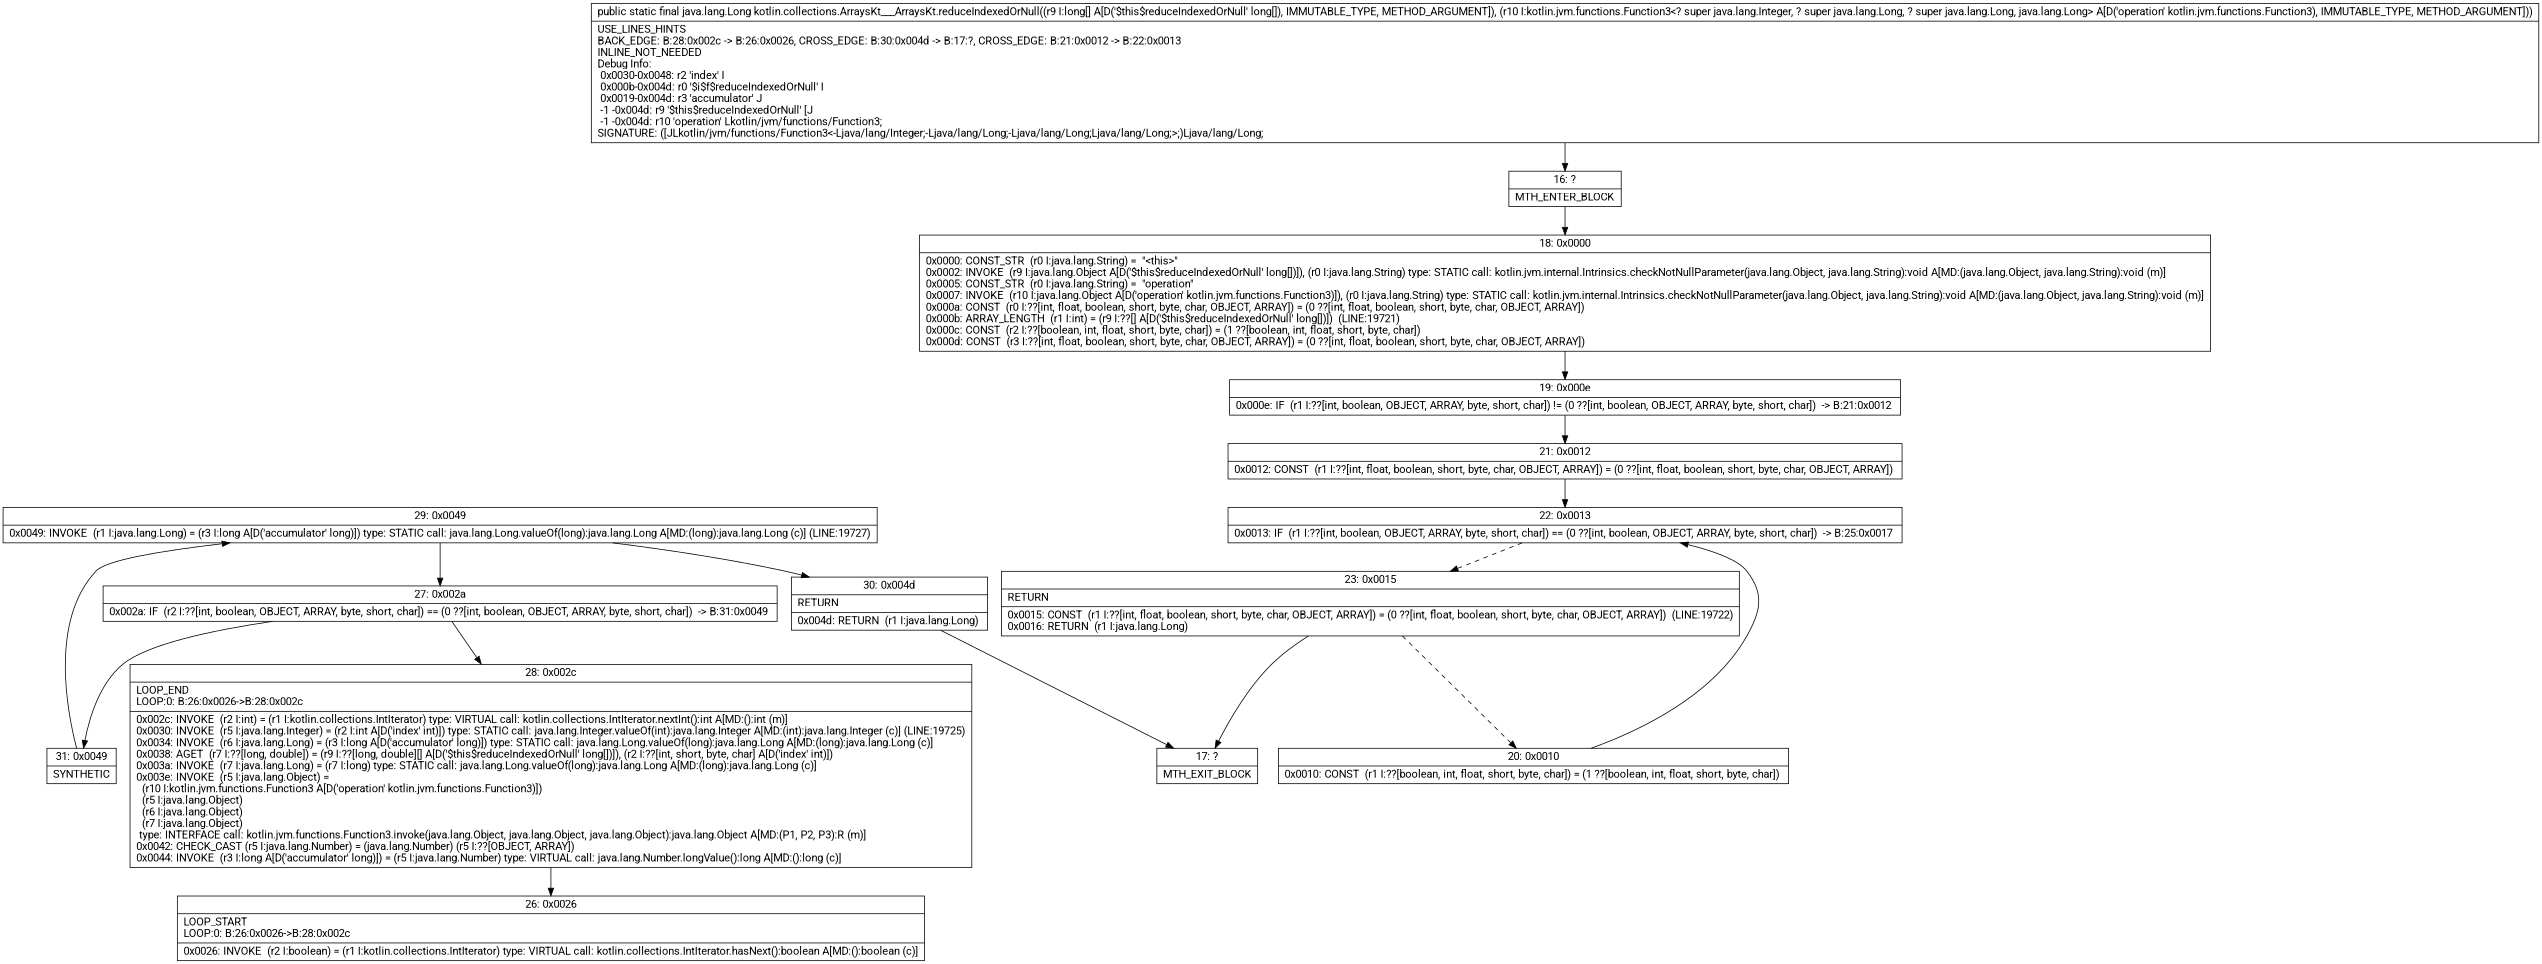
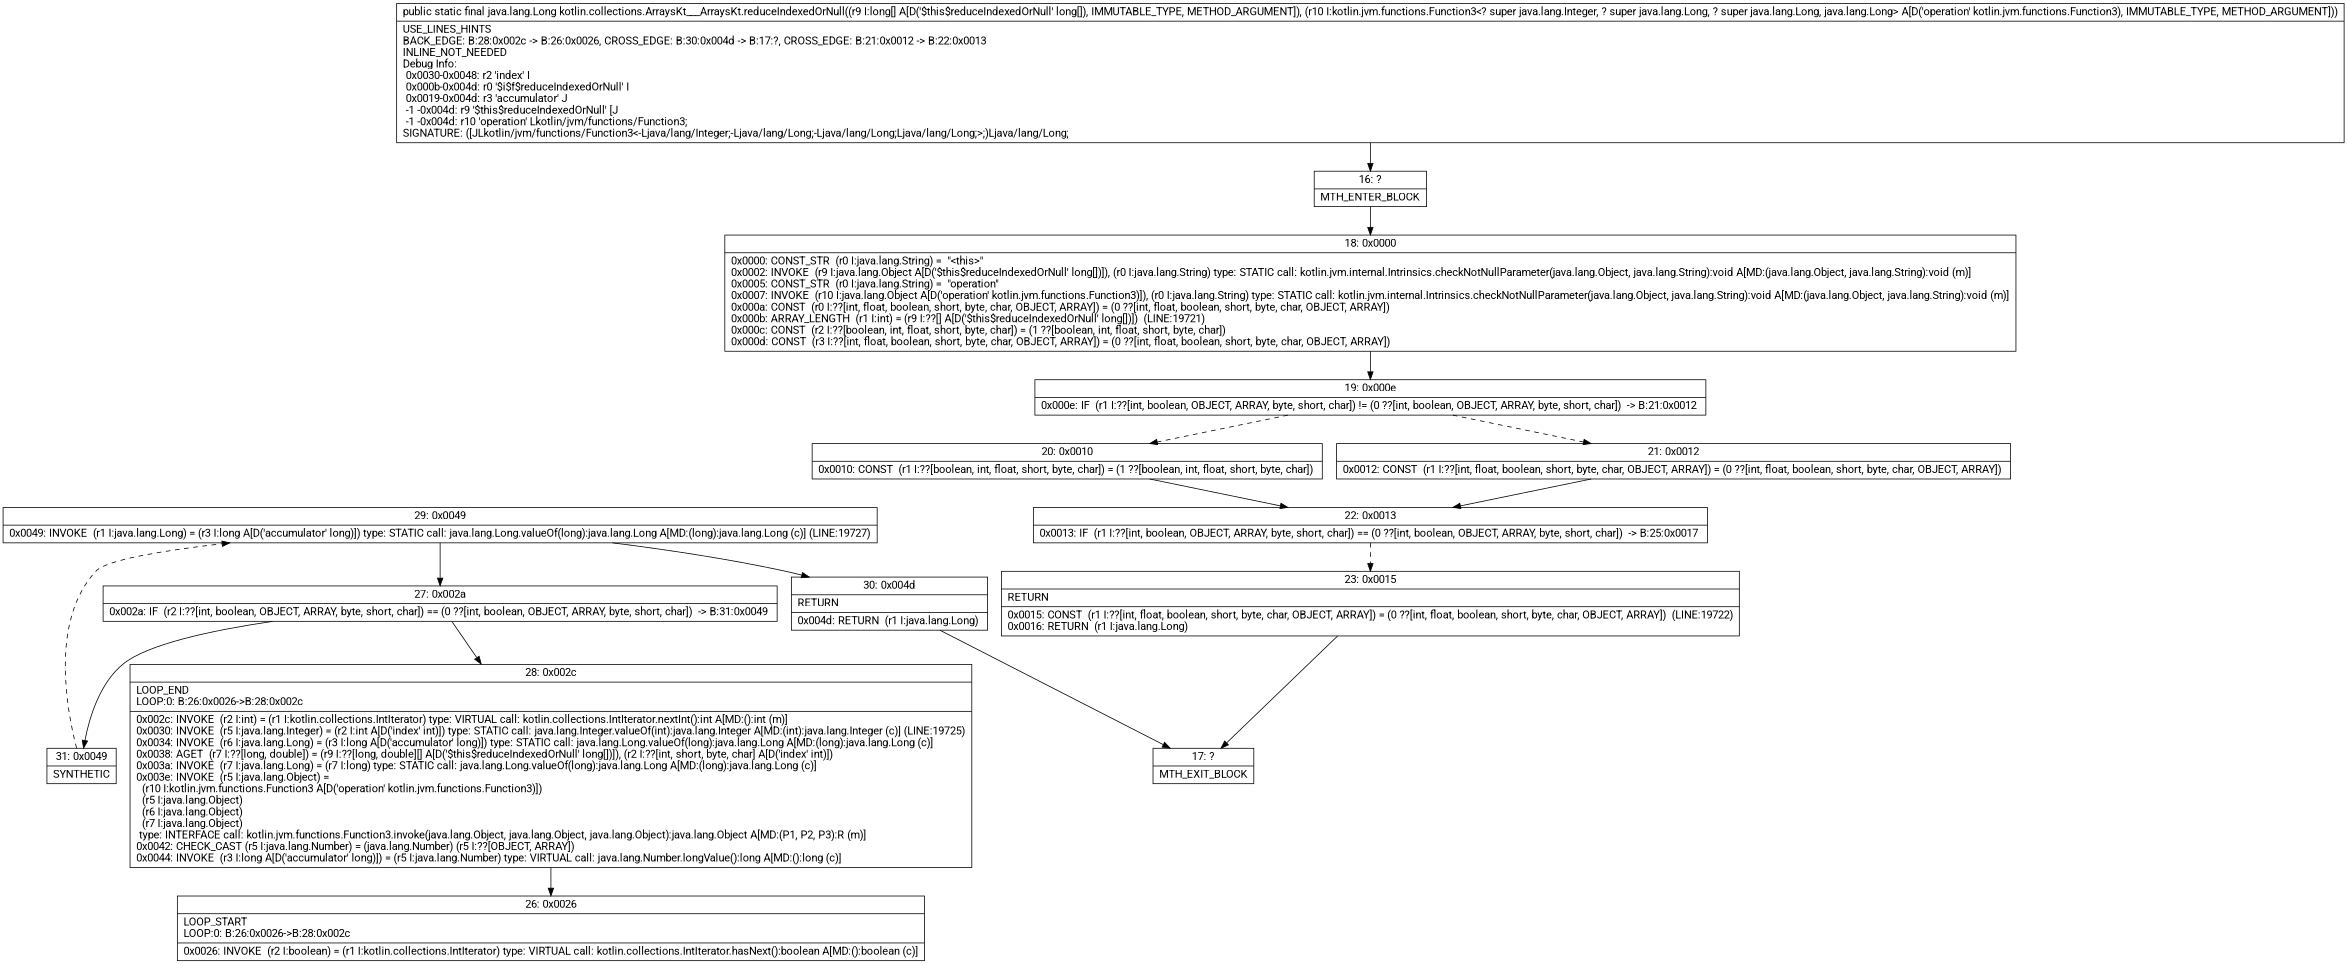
  digraph {
    fontname=Roboto
    node [fontname=Roboto shape=record]
    edge [fontname=Roboto]
    n1 [label="{16\:\ ?|MTH_ENTER_BLOCK\l}"]
    n2 [label="{18\:\ 0x0000|0x0000: CONST_STR  (r0 I:java.lang.String) =  \"\<this\>\" \l0x0002: INVOKE  (r9 I:java.lang.Object A[D('$this$reduceIndexedOrNull' long[])]), (r0 I:java.lang.String) type: STATIC call: kotlin.jvm.internal.Intrinsics.checkNotNullParameter(java.lang.Object, java.lang.String):void A[MD:(java.lang.Object, java.lang.String):void (m)]\l0x0005: CONST_STR  (r0 I:java.lang.String) =  \"operation\" \l0x0007: INVOKE  (r10 I:java.lang.Object A[D('operation' kotlin.jvm.functions.Function3)]), (r0 I:java.lang.String) type: STATIC call: kotlin.jvm.internal.Intrinsics.checkNotNullParameter(java.lang.Object, java.lang.String):void A[MD:(java.lang.Object, java.lang.String):void (m)]\l0x000a: CONST  (r0 I:??[int, float, boolean, short, byte, char, OBJECT, ARRAY]) = (0 ??[int, float, boolean, short, byte, char, OBJECT, ARRAY]) \l0x000b: ARRAY_LENGTH  (r1 I:int) = (r9 I:??[] A[D('$this$reduceIndexedOrNull' long[])])  (LINE:19721)\l0x000c: CONST  (r2 I:??[boolean, int, float, short, byte, char]) = (1 ??[boolean, int, float, short, byte, char]) \l0x000d: CONST  (r3 I:??[int, float, boolean, short, byte, char, OBJECT, ARRAY]) = (0 ??[int, float, boolean, short, byte, char, OBJECT, ARRAY]) \l}"]
    n3 [label="{19\:\ 0x000e|0x000e: IF  (r1 I:??[int, boolean, OBJECT, ARRAY, byte, short, char]) != (0 ??[int, boolean, OBJECT, ARRAY, byte, short, char])  \-\> B:21:0x0012 \l}"]
    n4 [label="{20\:\ 0x0010|0x0010: CONST  (r1 I:??[boolean, int, float, short, byte, char]) = (1 ??[boolean, int, float, short, byte, char]) \l}"]
    n5 [label="{21\:\ 0x0012|0x0012: CONST  (r1 I:??[int, float, boolean, short, byte, char, OBJECT, ARRAY]) = (0 ??[int, float, boolean, short, byte, char, OBJECT, ARRAY]) \l}"]
    n6 [label="{22\:\ 0x0013|0x0013: IF  (r1 I:??[int, boolean, OBJECT, ARRAY, byte, short, char]) == (0 ??[int, boolean, OBJECT, ARRAY, byte, short, char])  \-\> B:25:0x0017 \l}"]
    n7 [label="{23\:\ 0x0015|RETURN\l|0x0015: CONST  (r1 I:??[int, float, boolean, short, byte, char, OBJECT, ARRAY]) = (0 ??[int, float, boolean, short, byte, char, OBJECT, ARRAY])  (LINE:19722)\l0x0016: RETURN  (r1 I:java.lang.Long) \l}"]
    n8 [label="{17\:\ ?|MTH_EXIT_BLOCK\l}"]
    n9 [label="{26\:\ 0x0026|LOOP_START\lLOOP:0: B:26:0x0026\-\>B:28:0x002c\l|0x0026: INVOKE  (r2 I:boolean) = (r1 I:kotlin.collections.IntIterator) type: VIRTUAL call: kotlin.collections.IntIterator.hasNext():boolean A[MD:():boolean (c)]\l}"]
    n10 [label="{27\:\ 0x002a|0x002a: IF  (r2 I:??[int, boolean, OBJECT, ARRAY, byte, short, char]) == (0 ??[int, boolean, OBJECT, ARRAY, byte, short, char])  \-\> B:31:0x0049 \l}"]
    n11 [label="{28\:\ 0x002c|LOOP_END\lLOOP:0: B:26:0x0026\-\>B:28:0x002c\l|0x002c: INVOKE  (r2 I:int) = (r1 I:kotlin.collections.IntIterator) type: VIRTUAL call: kotlin.collections.IntIterator.nextInt():int A[MD:():int (m)]\l0x0030: INVOKE  (r5 I:java.lang.Integer) = (r2 I:int A[D('index' int)]) type: STATIC call: java.lang.Integer.valueOf(int):java.lang.Integer A[MD:(int):java.lang.Integer (c)] (LINE:19725)\l0x0034: INVOKE  (r6 I:java.lang.Long) = (r3 I:long A[D('accumulator' long)]) type: STATIC call: java.lang.Long.valueOf(long):java.lang.Long A[MD:(long):java.lang.Long (c)]\l0x0038: AGET  (r7 I:??[long, double]) = (r9 I:??[long, double][] A[D('$this$reduceIndexedOrNull' long[])]), (r2 I:??[int, short, byte, char] A[D('index' int)]) \l0x003a: INVOKE  (r7 I:java.lang.Long) = (r7 I:long) type: STATIC call: java.lang.Long.valueOf(long):java.lang.Long A[MD:(long):java.lang.Long (c)]\l0x003e: INVOKE  (r5 I:java.lang.Object) = \l  (r10 I:kotlin.jvm.functions.Function3 A[D('operation' kotlin.jvm.functions.Function3)])\l  (r5 I:java.lang.Object)\l  (r6 I:java.lang.Object)\l  (r7 I:java.lang.Object)\l type: INTERFACE call: kotlin.jvm.functions.Function3.invoke(java.lang.Object, java.lang.Object, java.lang.Object):java.lang.Object A[MD:(P1, P2, P3):R (m)]\l0x0042: CHECK_CAST (r5 I:java.lang.Number) = (java.lang.Number) (r5 I:??[OBJECT, ARRAY]) \l0x0044: INVOKE  (r3 I:long A[D('accumulator' long)]) = (r5 I:java.lang.Number) type: VIRTUAL call: java.lang.Number.longValue():long A[MD:():long (c)]\l}"]
    n12 [label="{31\:\ 0x0049|SYNTHETIC\l}"]
    n13 [label="{29\:\ 0x0049|0x0049: INVOKE  (r1 I:java.lang.Long) = (r3 I:long A[D('accumulator' long)]) type: STATIC call: java.lang.Long.valueOf(long):java.lang.Long A[MD:(long):java.lang.Long (c)] (LINE:19727)\l}"]
    n14 [label="{30\:\ 0x004d|RETURN\l|0x004d: RETURN  (r1 I:java.lang.Long) \l}"]
    n15 [label="{public static final java.lang.Long kotlin.collections.ArraysKt___ArraysKt.reduceIndexedOrNull((r9 I:long[] A[D('$this$reduceIndexedOrNull' long[]), IMMUTABLE_TYPE, METHOD_ARGUMENT]), (r10 I:kotlin.jvm.functions.Function3\<? super java.lang.Integer, ? super java.lang.Long, ? super java.lang.Long, java.lang.Long\> A[D('operation' kotlin.jvm.functions.Function3), IMMUTABLE_TYPE, METHOD_ARGUMENT]))  | USE_LINES_HINTS\lBACK_EDGE: B:28:0x002c \-\> B:26:0x0026, CROSS_EDGE: B:30:0x004d \-\> B:17:?, CROSS_EDGE: B:21:0x0012 \-\> B:22:0x0013\lINLINE_NOT_NEEDED\lDebug Info:\l  0x0030\-0x0048: r2 'index' I\l  0x000b\-0x004d: r0 '$i$f$reduceIndexedOrNull' I\l  0x0019\-0x004d: r3 'accumulator' J\l  \-1 \-0x004d: r9 '$this$reduceIndexedOrNull' [J\l  \-1 \-0x004d: r10 'operation' Lkotlin\/jvm\/functions\/Function3;\lSIGNATURE: ([JLkotlin\/jvm\/functions\/Function3\<\-Ljava\/lang\/Integer;\-Ljava\/lang\/Long;\-Ljava\/lang\/Long;Ljava\/lang\/Long;\>;)Ljava\/lang\/Long;\l}"]
    n1 -> n2
    n2 -> n3
-   n7 -> n4 [style=dashed]
-   n3 -> n5
+   n3 -> n4 [style=dashed]
+   n3 -> n5 [style=dashed]
    n4 -> n6
    n5 -> n6
    n6 -> n7 [style=dashed]
    n7 -> n8
    n10 -> n11 [style=solid]
    n10 -> n12
    n11 -> n9
-   n12 -> n13
+   n12 -> n13 [style=dashed]
    n13 -> n10
    n13 -> n14
    n14 -> n8
    n15 -> n1
  }
